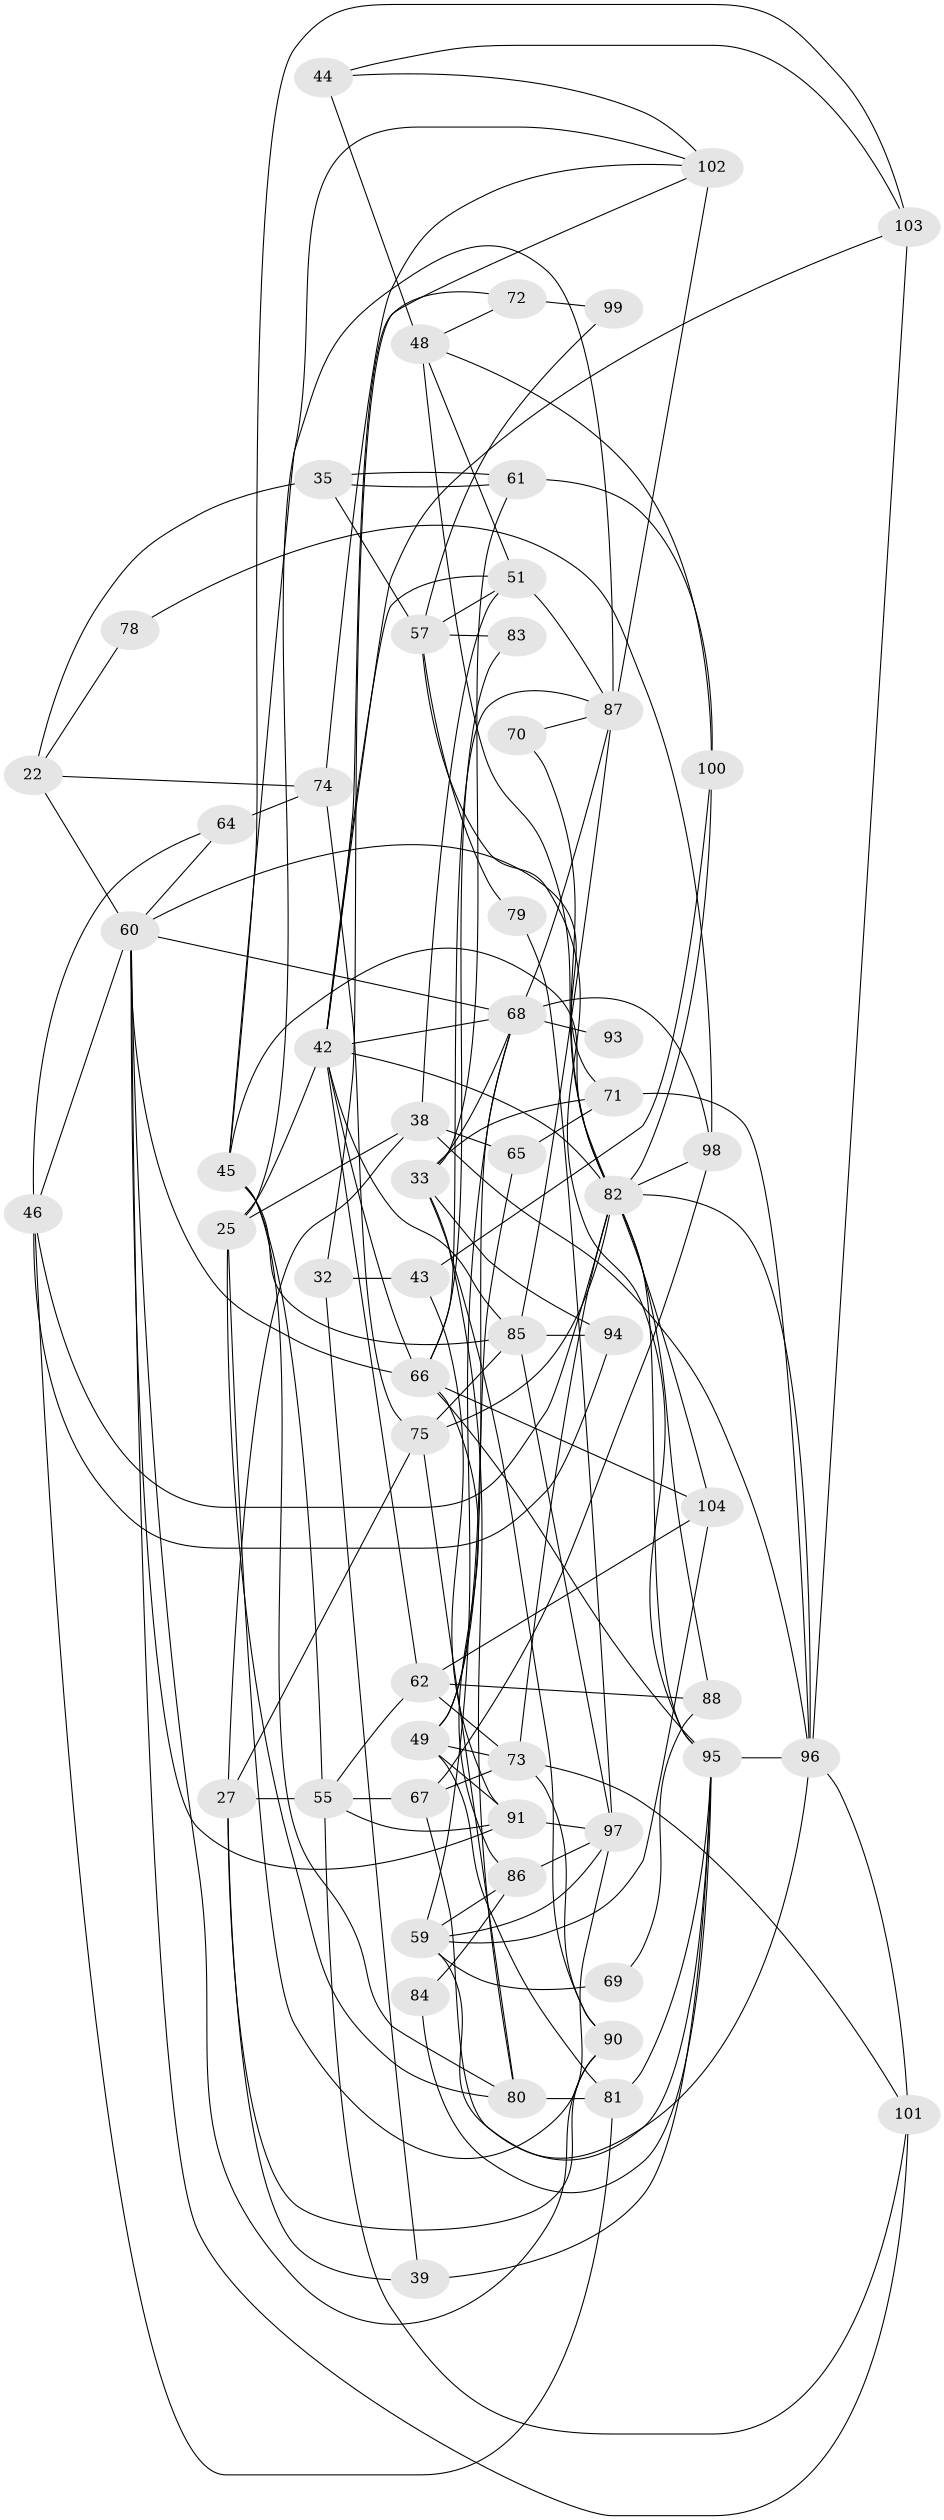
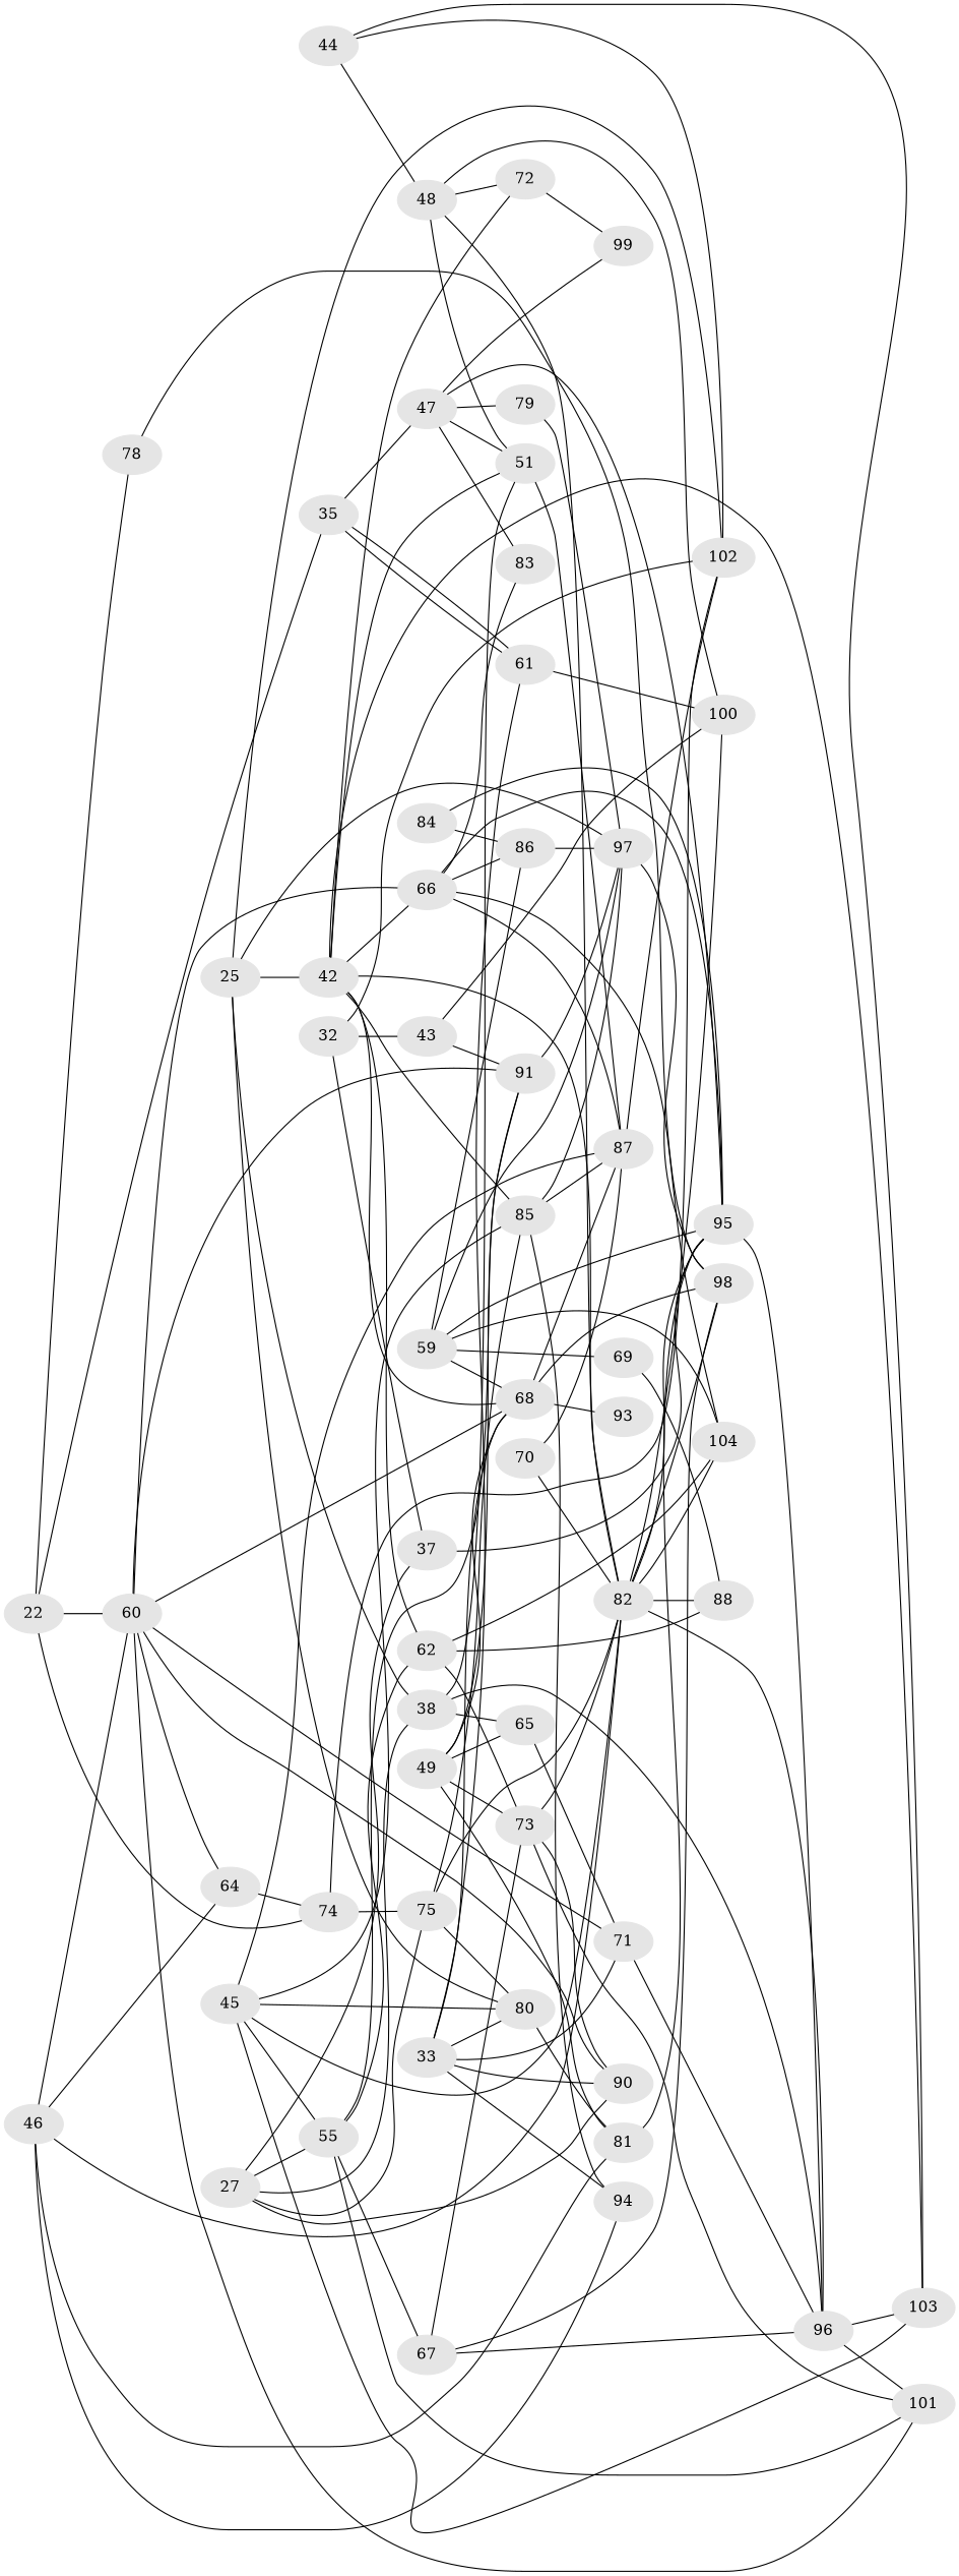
  graph {
    rankdir=LR
    node [color=gray90 style=filled]
    22 [super="+3"]
    35
    60 [super="+58"]
    74
    78
    61
-   47 [label=57]
+   47
    90 [super="+6"]
    68 [super="+5+52"]
    71
    66 [super="+20+56"]
    91 [super="+30"]
    64 [super="+2"]
    101 [super="+9"]
    102
    75 [super="+26"]
    98
    25
    38
    42 [super="+36+14"]
    80 [super="+7"]
    97 [super="+50+40"]
    51 [super="+13"]
    65
    96 [super="+76+92"]
    62 [super="+11"]
    72 [super="+4"]
    82 [super="+28+57"]
    85 [super="+29"]
    103 [super="+10"]
    81
    27
-   37 [label=39]
+   37
    55 [super="+1+53"]
    95 [super="+54"]
    67
    32
    43
    100
    33 [super="+12"]
    94
    87 [super="+18+24"]
    93
    83
    79 [super="+21"]
    99
    73 [super="+19"]
    104
    88
    86
    48 [super="+34"]
    44
    45 [super="+41"]
    46
    49
    59
    69
    70
    84
    22 -- 35
    22 -- 60 [weight=2]
    22 -- 74
    22 -- 78
    35 -- 61
    35 -- 61
    35 -- 47
    60 -- 90
    60 -- 68 [weight=2]
    60 -- 71
    60 -- 66
    60 -- 91
    60 -- 64
    60 -- 101
    74 -- 102
    74 -- 75
    78 -- 98
    61 -- 100
    47 -- 51
    47 -- 95
    47 -- 83
    47 -- 79
    47 -- 99
    68 -- 98
    68 -- 87 [weight=2]
    68 -- 93
    71 -- 96
    66 -- 95
    66 -- 87
    66 -- 83 [weight=2]
    66 -- 104
    66 -- 86
    91 -- 97
    64 -- 74
    75 -- 80
    75 -- 82
    75 -- 85
    25 -- 102
    25 -- 38
    25 -- 42
    25 -- 80
    25 -- 97
    38 -- 51
    38 -- 65
    38 -- 96
    42 -- 68 [weight=3]
    42 -- 66
    42 -- 51
    42 -- 62
    42 -- 72
    42 -- 82
    42 -- 85 [weight=2]
    42 -- 103
    80 -- 81
+   97 -- 98
    51 -- 87
    65 -- 71
    96 -- 101 [weight=2]
    96 -- 103
    62 -- 73
    62 -- 104
    62 -- 88
    72 -- 99
    82 -- 98
    82 -- 96
    82 -- 95
    82 -- 100
    82 -- 104
    82 -- 88
    85 -- 97
    85 -- 94
    85 -- 87
    81 -- 95
    27 -- 90
    27 -- 75
    27 -- 38
    27 -- 37
    27 -- 55
    37 -- 95
    55 -- 91
    55 -- 101 [weight=2]
    55 -- 62
    55 -- 67 [weight=2]
    95 -- 96
    67 -- 98
    67 -- 96 [weight=3]
    67 -- 73
    32 -- 102
    32 -- 37
    32 -- 43
    43 -- 91
    43 -- 100
    33 -- 61
    33 -- 90
    33 -- 68
    33 -- 71
    33 -- 80
    33 -- 94
    87 -- 102
    79 -- 97 [weight=4]
    73 -- 90
    73 -- 101
    73 -- 82
    86 -- 97
    48 -- 51
    48 -- 72 [weight=2]
    48 -- 82 [weight=3]
    48 -- 100
    44 -- 102
    44 -- 103
    44 -- 48
    45 -- 80
    45 -- 82
    45 -- 85 [weight=2]
    45 -- 103
    45 -- 55
    45 -- 87
    46 -- 60
    46 -- 64 [weight=2]
    46 -- 82
    46 -- 81
    46 -- 94
    49 -- 68
    49 -- 91
    49 -- 65
    49 -- 81
    49 -- 73
    59 -- 68
    59 -- 97
    59 -- 95
    59 -- 104
    59 -- 86
    59 -- 69
    69 -- 88
    70 -- 82
    70 -- 87
    84 -- 95
    84 -- 86
  }
